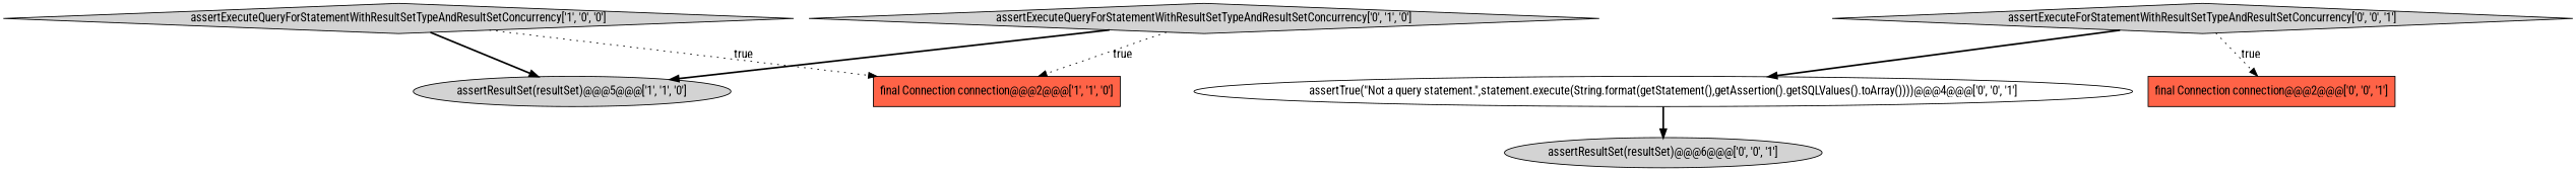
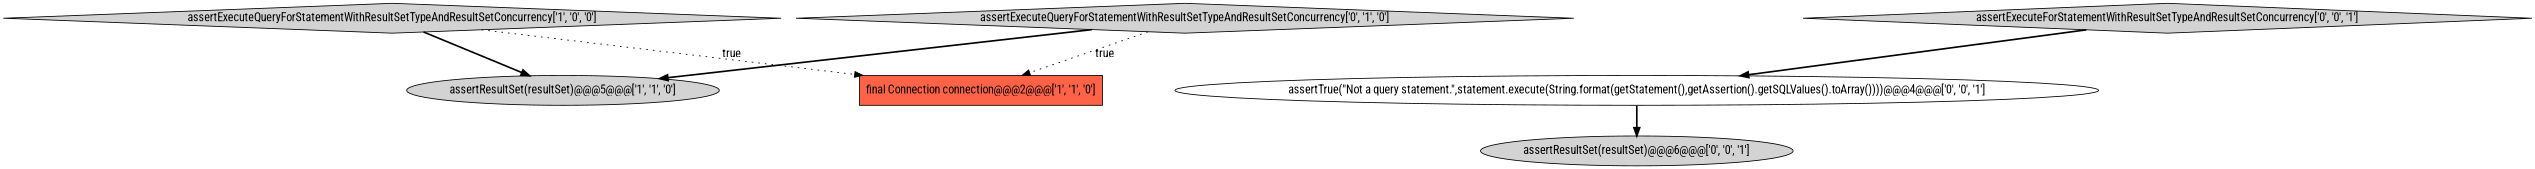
  digraph {
    fontname="Roboto Condensed"
    node [fillcolor=lightgray fontname="Roboto Condensed" shape=diamond style=filled]
    edge [fontname="Roboto Condensed" style=bold]
    n1 [label="assertExecuteQueryForStatementWithResultSetTypeAndResultSetConcurrency['1', '0', '0']"]
    n2 [label="assertResultSet(resultSet)@@@5@@@['1', '1', '0']" shape=ellipse]
    n3 [fillcolor=tomato label="final Connection connection@@@2@@@['1', '1', '0']" shape=box]
    n4 [label="assertExecuteForStatementWithResultSetTypeAndResultSetConcurrency['0', '0', '1']"]
    n5 [fillcolor=white label="assertTrue(\"Not a query statement.\",statement.execute(String.format(getStatement(),getAssertion().getSQLValues().toArray())))@@@4@@@['0', '0', '1']" shape=ellipse]
-   n6 [fillcolor=tomato label="final Connection connection@@@2@@@['0', '0', '1']" shape=box]
    n7 [label="assertResultSet(resultSet)@@@6@@@['0', '0', '1']" shape=ellipse]
    n8 [label="assertExecuteQueryForStatementWithResultSetTypeAndResultSetConcurrency['0', '1', '0']"]
    n1 -> n2
    n1 -> n3 [label=true style=dotted]
    n4 -> n5
-   n4 -> n6 [label=true style=dotted]
    n5 -> n7
    n8 -> n2
    n8 -> n3 [label=true style=dotted]
  }
